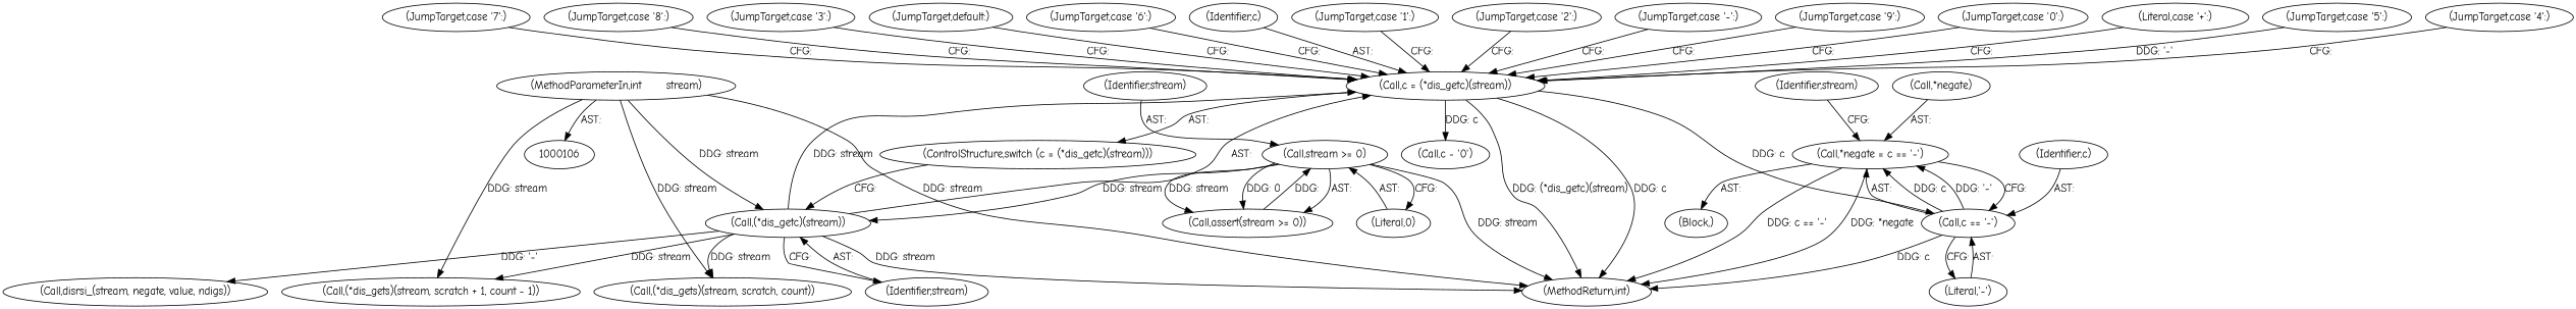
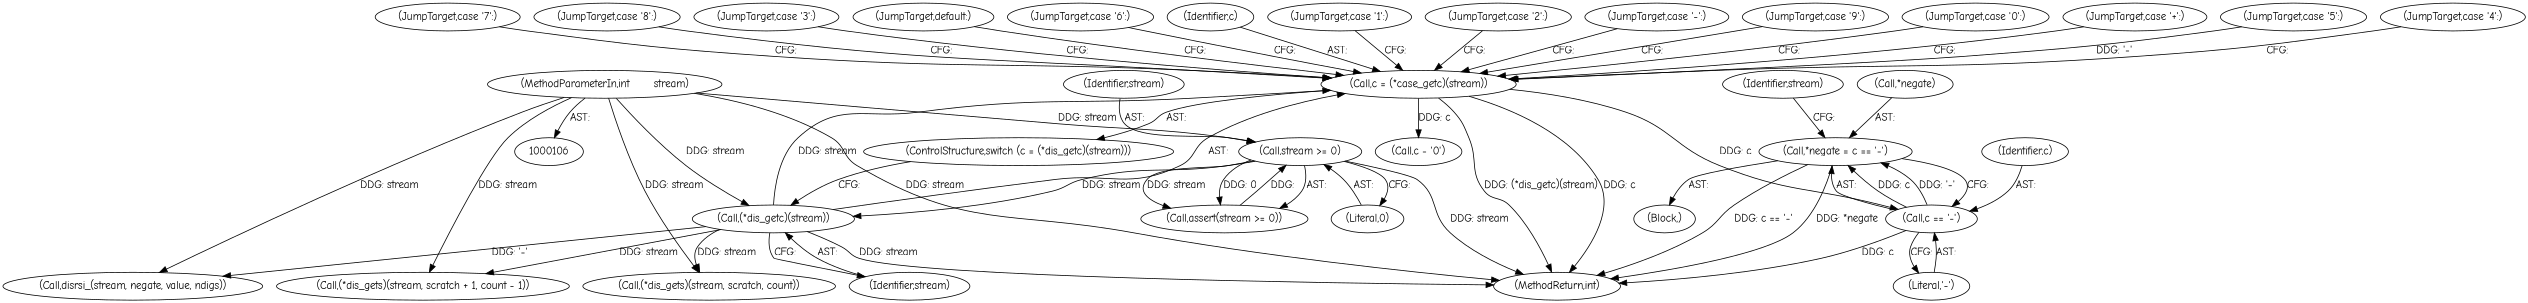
  digraph {
    fontname="Comic Neue"
    node [fontname="Comic Neue"]
    edge [fontname="Comic Neue"]
    n1 [label="(Call,*negate = c == '-')"]
    n2 [label="(Call,c == '-')"]
    n3 [label="(MethodReturn,int)"]
    n4 [label="(Block,)"]
    n5 [label="(Literal,'-')"]
-   n6 [label="(Call,c = (*dis_getc)(stream))"]
+   n6 [label="(Call,c = (*case_getc)(stream))"]
    n7 [label="(ControlStructure,switch (c = (*dis_getc)(stream)))"]
    n8 [label="(Call,c - '0')"]
    n9 [label="(Call,(*dis_getc)(stream))"]
    n10 [label="(Call,(*dis_gets)(stream, scratch + 1, count - 1))"]
    n11 [label="(Call,disrsi_(stream, negate, value, ndigs))"]
    n12 [label="(Identifier,stream)"]
    n13 [label="(Call,(*dis_gets)(stream, scratch, count))"]
    n14 [label="(Call,stream >= 0)"]
    n15 [label="(Call,assert(stream >= 0))"]
    n16 [label="(Literal,0)"]
    n17 [label="(MethodParameterIn,int       stream)"]
    1000106
    n19 [label="(JumpTarget,case '7':)"]
    n20 [label="(JumpTarget,case '8':)"]
    n21 [label="(Identifier,c)"]
    n22 [label="(JumpTarget,case '3':)"]
    n23 [label="(Identifier,stream)"]
    n24 [label="(Call,*negate)"]
    n25 [label="(JumpTarget,default:)"]
    n26 [label="(JumpTarget,case '6':)"]
    n27 [label="(Identifier,c)"]
    n28 [label="(JumpTarget,case '1':)"]
    n29 [label="(Identifier,stream)"]
    n30 [label="(JumpTarget,case '2':)"]
    n31 [label="(JumpTarget,case '-':)"]
    n32 [label="(JumpTarget,case '9':)"]
    n33 [label="(JumpTarget,case '0':)"]
-   n34 [label="(Literal,case '+':)"]
+   n34 [label="(JumpTarget,case '+':)"]
    n35 [label="(JumpTarget,case '5':)"]
    n36 [label="(JumpTarget,case '4':)"]
    n1 -> n2 [label="CFG: "]
    n1 -> n3 [label="DDG: c == '-'"]
    n1 -> n3 [label="DDG: *negate"]
    n1 -> n4 [label="AST: "]
    n2 -> n1 [label="AST: "]
    n2 -> n1 [label="DDG: c"]
    n2 -> n1 [label="DDG: '-'"]
    n2 -> n3 [label="DDG: c"]
    n2 -> n5 [label="CFG: "]
    n5 -> n2 [label="AST: "]
    n6 -> n2 [label="DDG: c"]
    n6 -> n3 [label="DDG: (*dis_getc)(stream)"]
    n6 -> n3 [label="DDG: c"]
    n6 -> n7 [label="AST: "]
    n6 -> n8 [label="DDG: c"]
    n7 -> n9 [label="CFG: "]
    n9 -> n3 [label="DDG: stream"]
    n9 -> n6 [label="AST: "]
    n9 -> n6 [label="DDG: stream"]
    n9 -> n10 [label="DDG: stream"]
    n9 -> n11 [label="DDG: '-'"]
    n9 -> n12 [label="CFG: "]
    n9 -> n13 [label="DDG: stream"]
    n12 -> n9 [label="AST: "]
    n14 -> n3 [label="DDG: stream"]
    n14 -> n9 [label="DDG: stream"]
    n14 -> n15 [label="AST: "]
    n14 -> n15 [label="DDG: stream"]
    n14 -> n15 [label="DDG: 0"]
    n14 -> n16 [label="CFG: "]
    n15 -> n14 [label="DDG: "]
    n16 -> n14 [label="AST: "]
    n17 -> n3 [label="DDG: stream"]
    n17 -> n9 [label="DDG: stream"]
    n17 -> n10 [label="DDG: stream"]
+   n17 -> n11 [label="DDG: stream"]
    n17 -> n13 [label="DDG: stream"]
+   n17 -> n14 [label="DDG: stream"]
    n17 -> 1000106 [label="AST: "]
    n19 -> n6 [label="CFG: "]
    n20 -> n6 [label="CFG: "]
    n21 -> n2 [label="AST: "]
    n22 -> n6 [label="CFG: "]
    n23 -> n1 [label="CFG: "]
    n24 -> n1 [label="AST: "]
    n25 -> n6 [label="CFG: "]
    n26 -> n6 [label="CFG: "]
    n27 -> n6 [label="AST: "]
    n28 -> n6 [label="CFG: "]
    n29 -> n14 [label="AST: "]
    n30 -> n6 [label="CFG: "]
    n31 -> n6 [label="CFG: "]
    n32 -> n6 [label="CFG: "]
    n33 -> n6 [label="CFG: "]
    n34 -> n6 [label="CFG: "]
    n35 -> n6 [label="DDG: '-'"]
    n36 -> n6 [label="CFG: "]
  }
